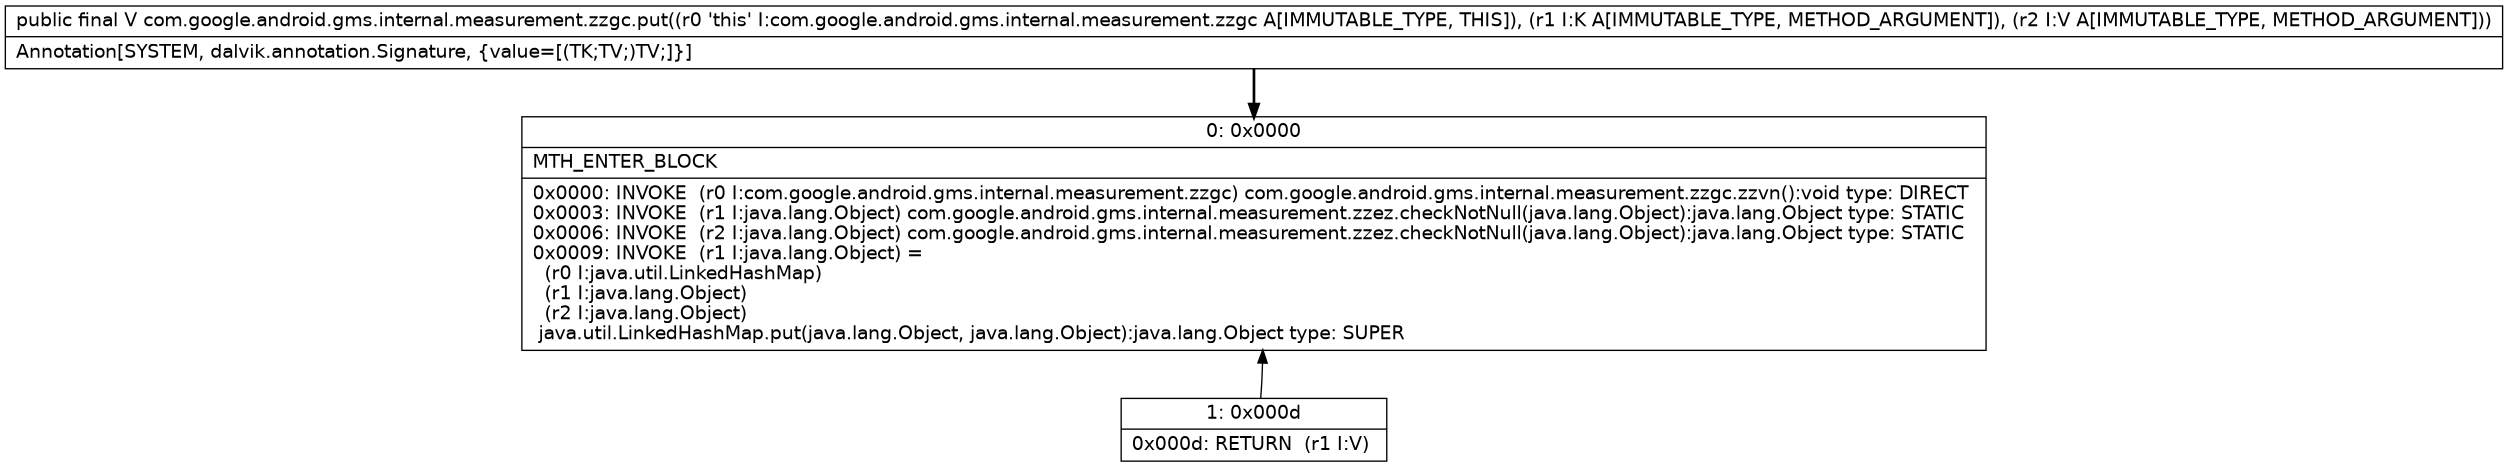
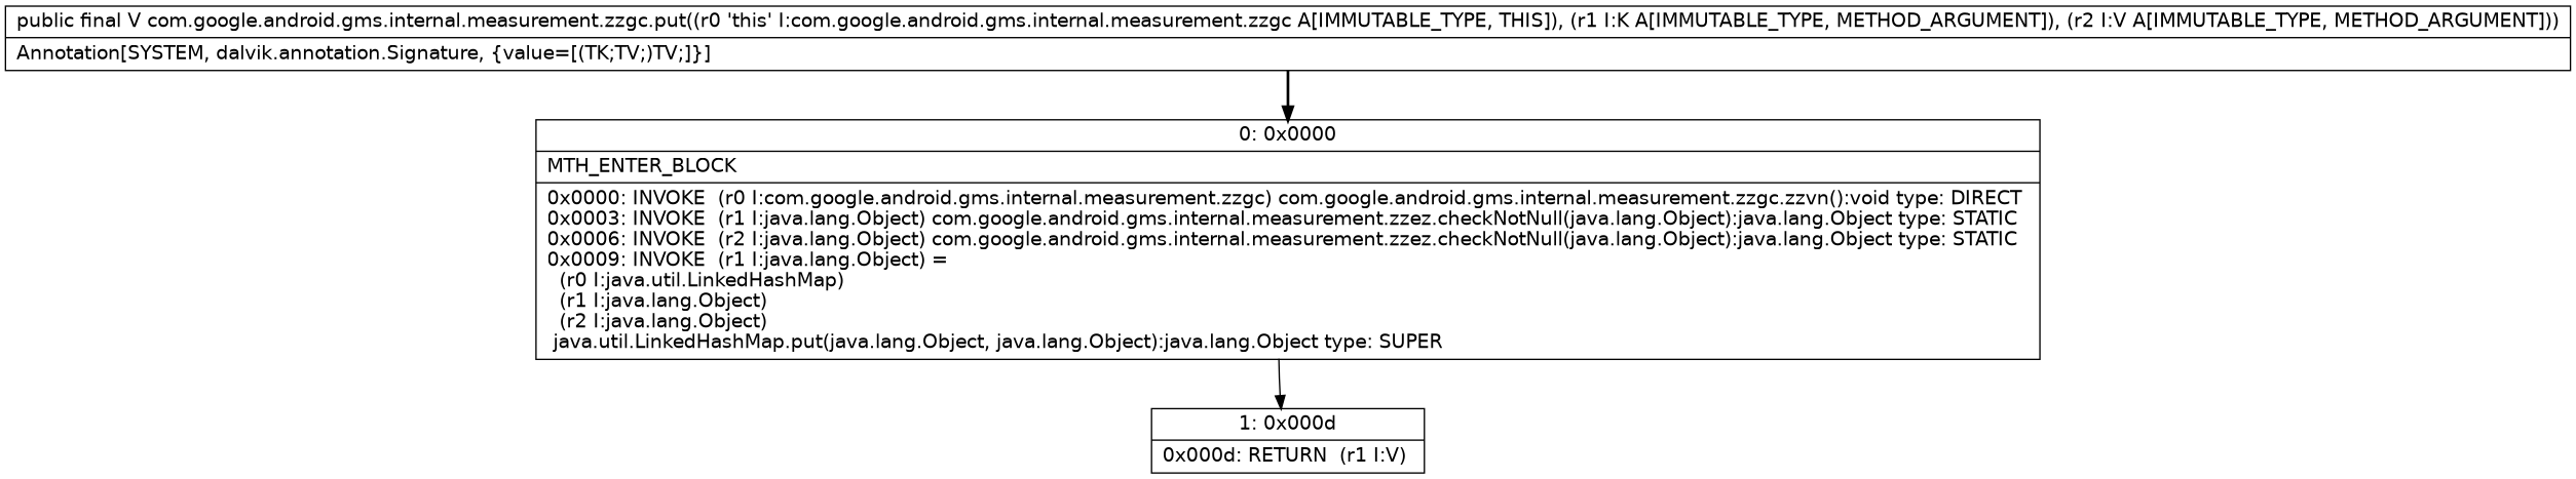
  digraph {
    fontname="DejaVu Sans"
    node [shape=record fontname="DejaVu Sans"]
    edge [fontname="DejaVu Sans"]
    n1 [label="{0\:\ 0x0000|MTH_ENTER_BLOCK\l|0x0000: INVOKE  (r0 I:com.google.android.gms.internal.measurement.zzgc) com.google.android.gms.internal.measurement.zzgc.zzvn():void type: DIRECT \l0x0003: INVOKE  (r1 I:java.lang.Object) com.google.android.gms.internal.measurement.zzez.checkNotNull(java.lang.Object):java.lang.Object type: STATIC \l0x0006: INVOKE  (r2 I:java.lang.Object) com.google.android.gms.internal.measurement.zzez.checkNotNull(java.lang.Object):java.lang.Object type: STATIC \l0x0009: INVOKE  (r1 I:java.lang.Object) = \l  (r0 I:java.util.LinkedHashMap)\l  (r1 I:java.lang.Object)\l  (r2 I:java.lang.Object)\l java.util.LinkedHashMap.put(java.lang.Object, java.lang.Object):java.lang.Object type: SUPER \l}"]
    n2 [label="{1\:\ 0x000d|0x000d: RETURN  (r1 I:V) \l}"]
    n3 [label="{public final V com.google.android.gms.internal.measurement.zzgc.put((r0 'this' I:com.google.android.gms.internal.measurement.zzgc A[IMMUTABLE_TYPE, THIS]), (r1 I:K A[IMMUTABLE_TYPE, METHOD_ARGUMENT]), (r2 I:V A[IMMUTABLE_TYPE, METHOD_ARGUMENT]))  | Annotation[SYSTEM, dalvik.annotation.Signature, \{value=[(TK;TV;)TV;]\}]\l}"]
-   n2 -> n1 [style=solid]
+   n1 -> n2 [style=solid]
    n3 -> n1 [style=bold]
  }
